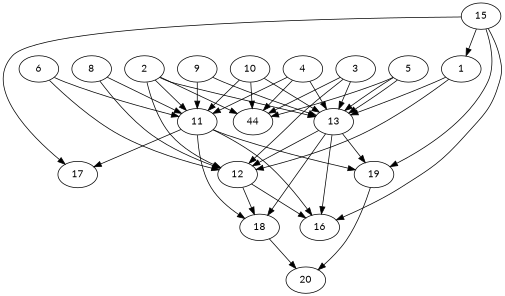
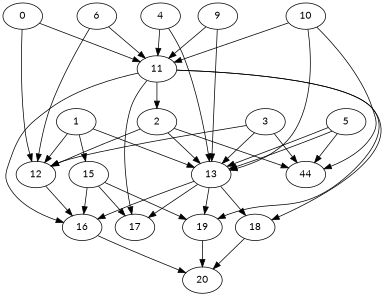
  digraph {
    fontname=Lato
    node [alpha=0.08 fontname=Lato]
    edge [fontname=Lato]
    1 [alpha=0.01 expect_size=32732160]
    12 [alpha=0.16 expect_size=13193216]
    13 [alpha=0.16 expect_size=8690688]
    15 [expect_size=50318336]
    11 [alpha=0.14 expect_size=10851328]
    16 [alpha=0.12 expect_size=10241024]
    17 [alpha=0.17 expect_size=34034688]
    18 [alpha=0.04 expect_size=26074112]
    19 [alpha=0.14 expect_size=43824128]
    20 [expect_size=37854208]
    2 [alpha=0.18 expect_size=6322176]
    n12 [alpha=0.05 expect_size=38268928 label=44]
    3 [alpha=0.13 expect_size=11595776]
    4 [alpha=0.05 expect_size=6060032]
    5 [alpha=0.03 expect_size=8184832]
    6 [alpha=0.10 expect_size=21532672]
-   8 [expect_size=26558464]
+   8 [expect_size=26558464 label=0]
    9 [alpha=0.17 expect_size=9288704]
    10 [alpha=0.18 expect_size=50295808]
    1 -> 12
    1 -> 13
-   15 -> 1
+   1 -> 15
    12 -> 16
-   12 -> 18
    13 -> 16
-   13 -> 12
+   13 -> 17
    13 -> 18
    13 -> 19
    15 -> 16
    15 -> 17
    15 -> 19
    11 -> 16
    11 -> 17
    11 -> 18
    11 -> 19
+   16 -> 20
    18 -> 20
    19 -> 20
    2 -> 12
    2 -> 13
-   2 -> 11
+   11 -> 2
    2 -> n12
    3 -> 12
    3 -> 13
    3 -> n12
    4 -> 13
    4 -> 11
-   4 -> n12
    5 -> 13
    5 -> 13
    5 -> n12
    6 -> 12
    6 -> 11
    8 -> 12
    8 -> 11
    9 -> 13
    9 -> 11
    10 -> 13
    10 -> 11
    10 -> n12
  }
